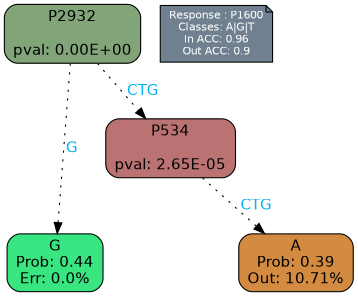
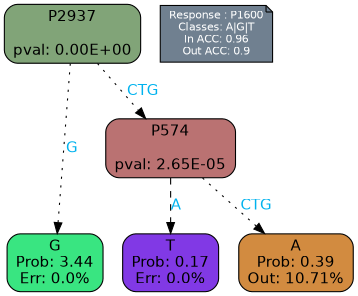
  digraph {
    ranksep=equally
    splines=polylines
    node [color=black fontname=helvetica shape=box style="filled, rounded"]
    edge [fontcolor=deepskyblue2 fontname=helvetica style=dotted]
+   n1 [fillcolor="#8139e5" label="T\nProb: 0.17\nErr: 0.0%"]
    n2 [fillcolor="#d28b40" label="A\nProb: 0.39\nOut: 10.71%"]
-   n3 [fillcolor="#39e581" label="G\nProb: 0.44\nErr: 0.0%"]
+   n3 [fillcolor="#39e581" label="G\nProb: 3.44\nErr: 0.0%"]
    n4 [align=left fillcolor=slategray fontcolor=white fontsize=10 label="Response : P1600\nClasses: A|G|T\nIn ACC: 0.96\nOut ACC: 0.9\n" shape=note style=filled]
-   n5 [fillcolor="#81a478" label="P2932\n\npval: 0.00E+00"]
-   n6 [fillcolor="#ba7272" label="P534\n\npval: 2.65E-05"]
+   n5 [fillcolor="#81a478" label="P2937\n\npval: 0.00E+00"]
+   n6 [fillcolor="#ba7272" label="P574\n\npval: 2.65E-05"]
    subgraph sub_1 {
      rank=same
+     n1
      n2
      n3
    }
    subgraph sub_2 {
      rank=same
      n4
      n5
    }
    n5 -> n3 [label=G]
    n5 -> n6 [label=CTG]
+   n6 -> n1 [label=A style=dashed]
    n6 -> n2 [label=CTG]
  }
